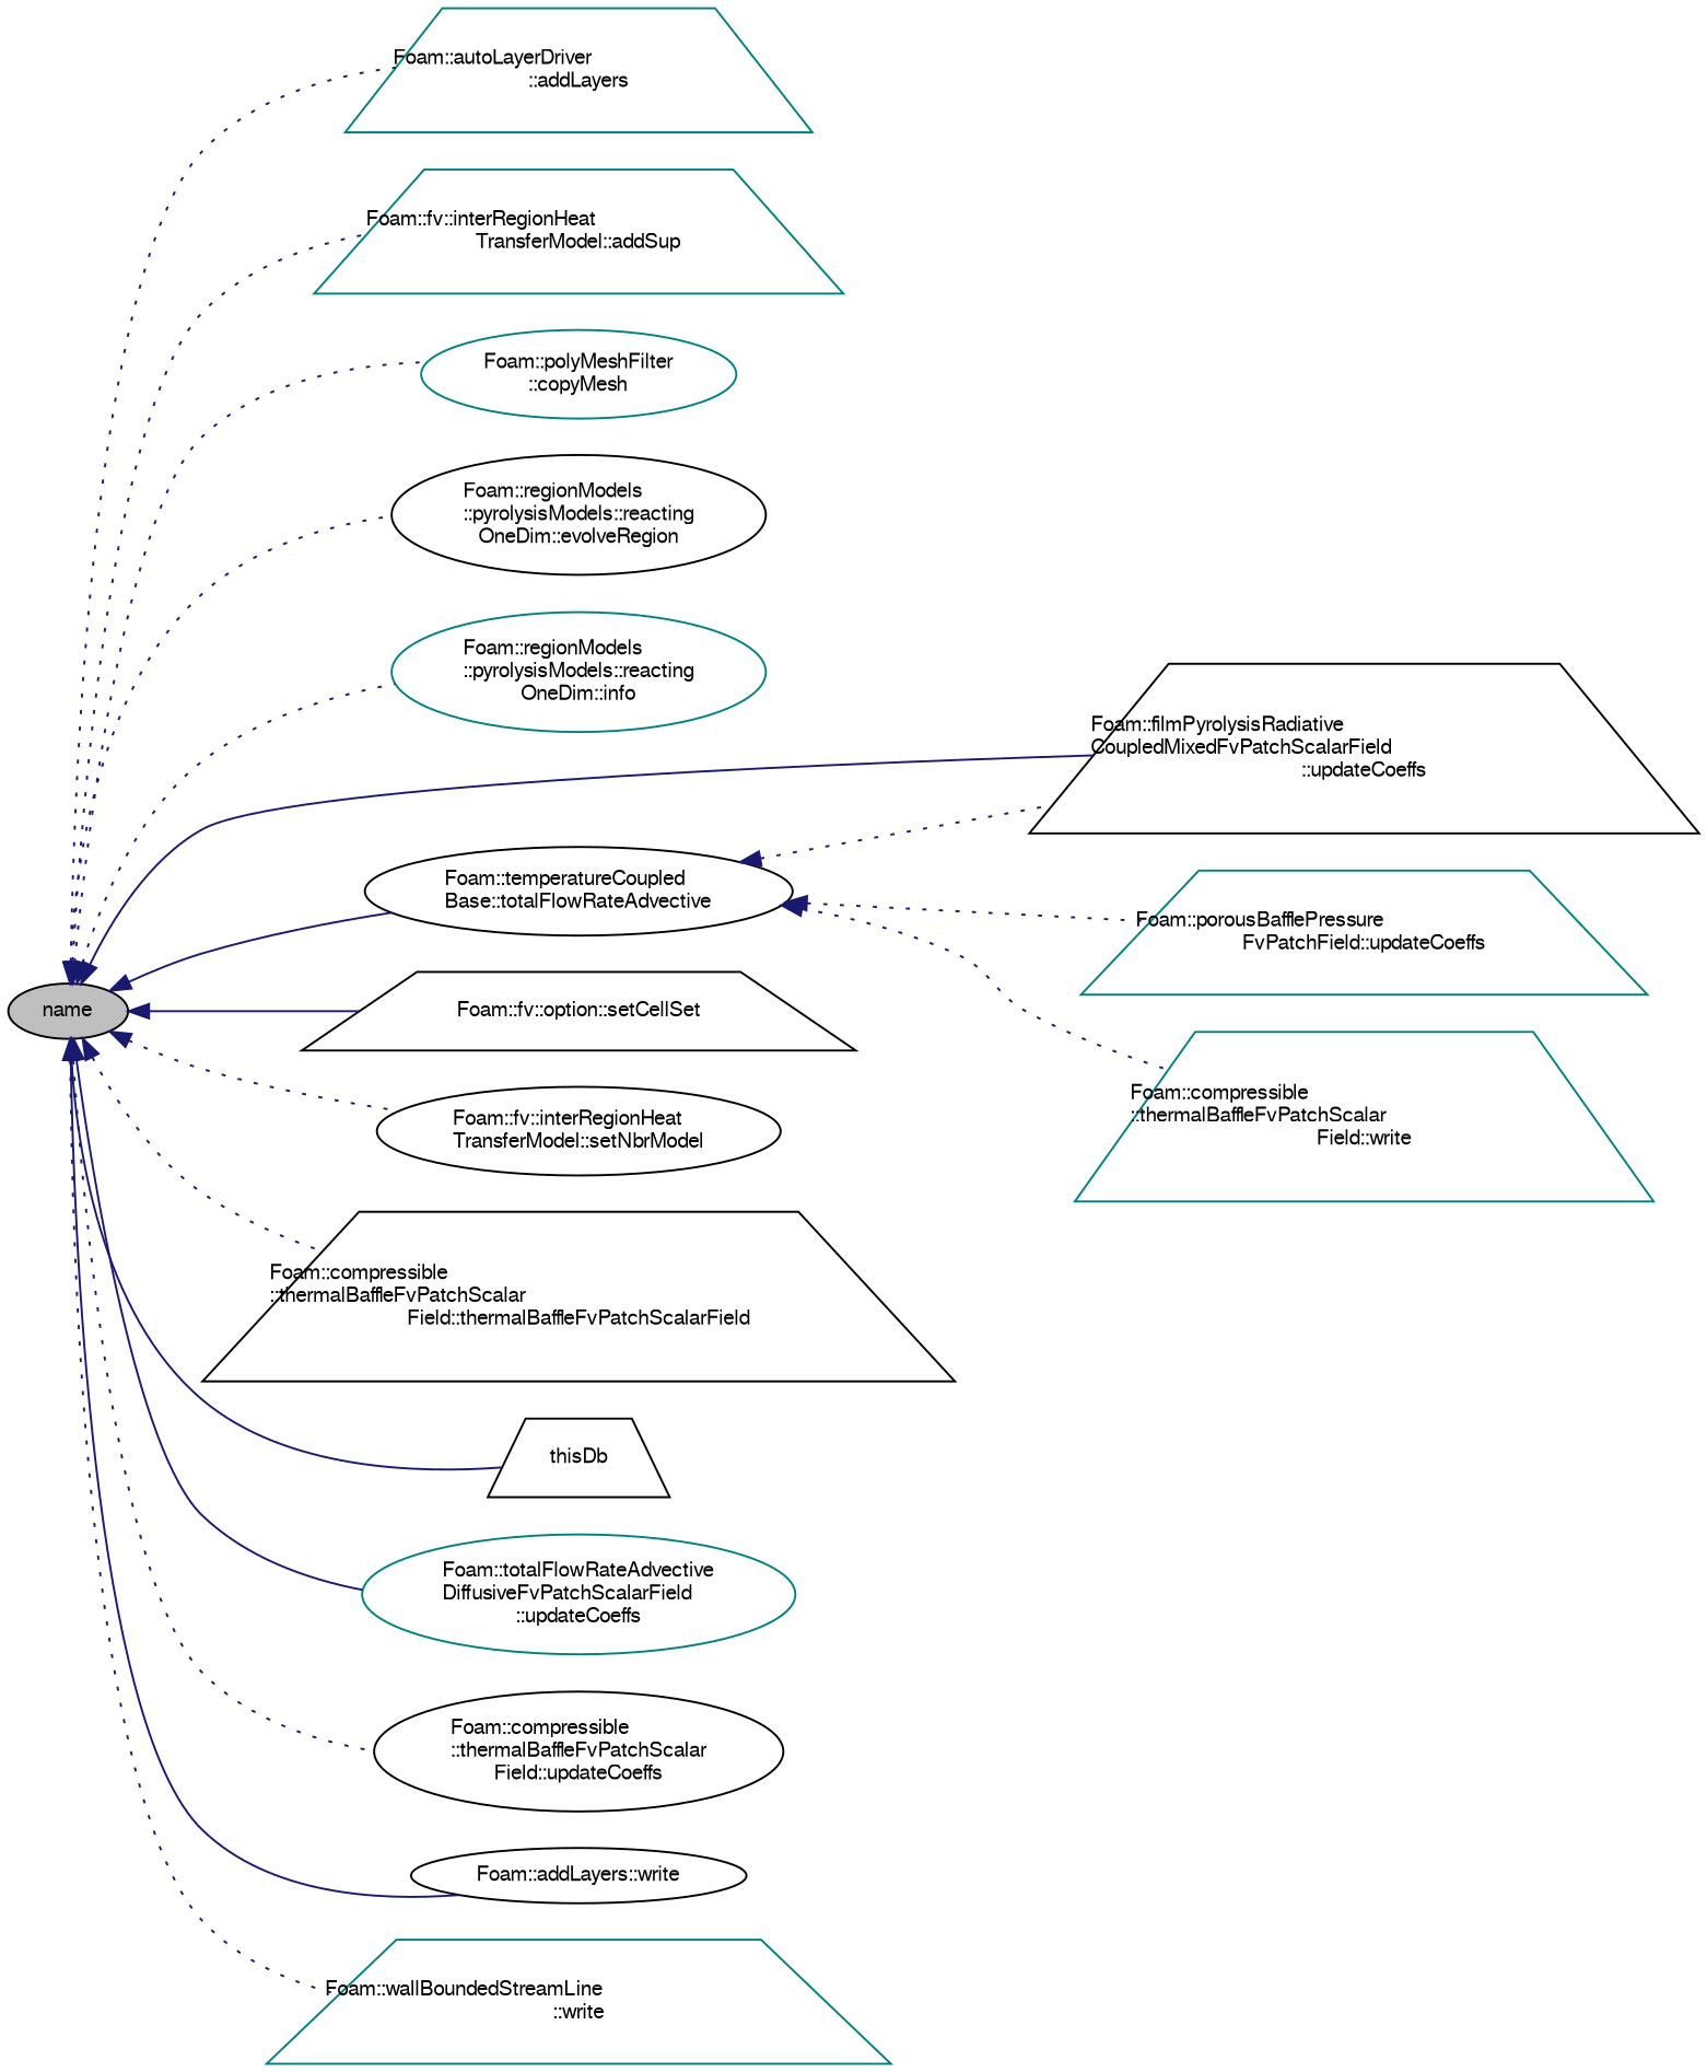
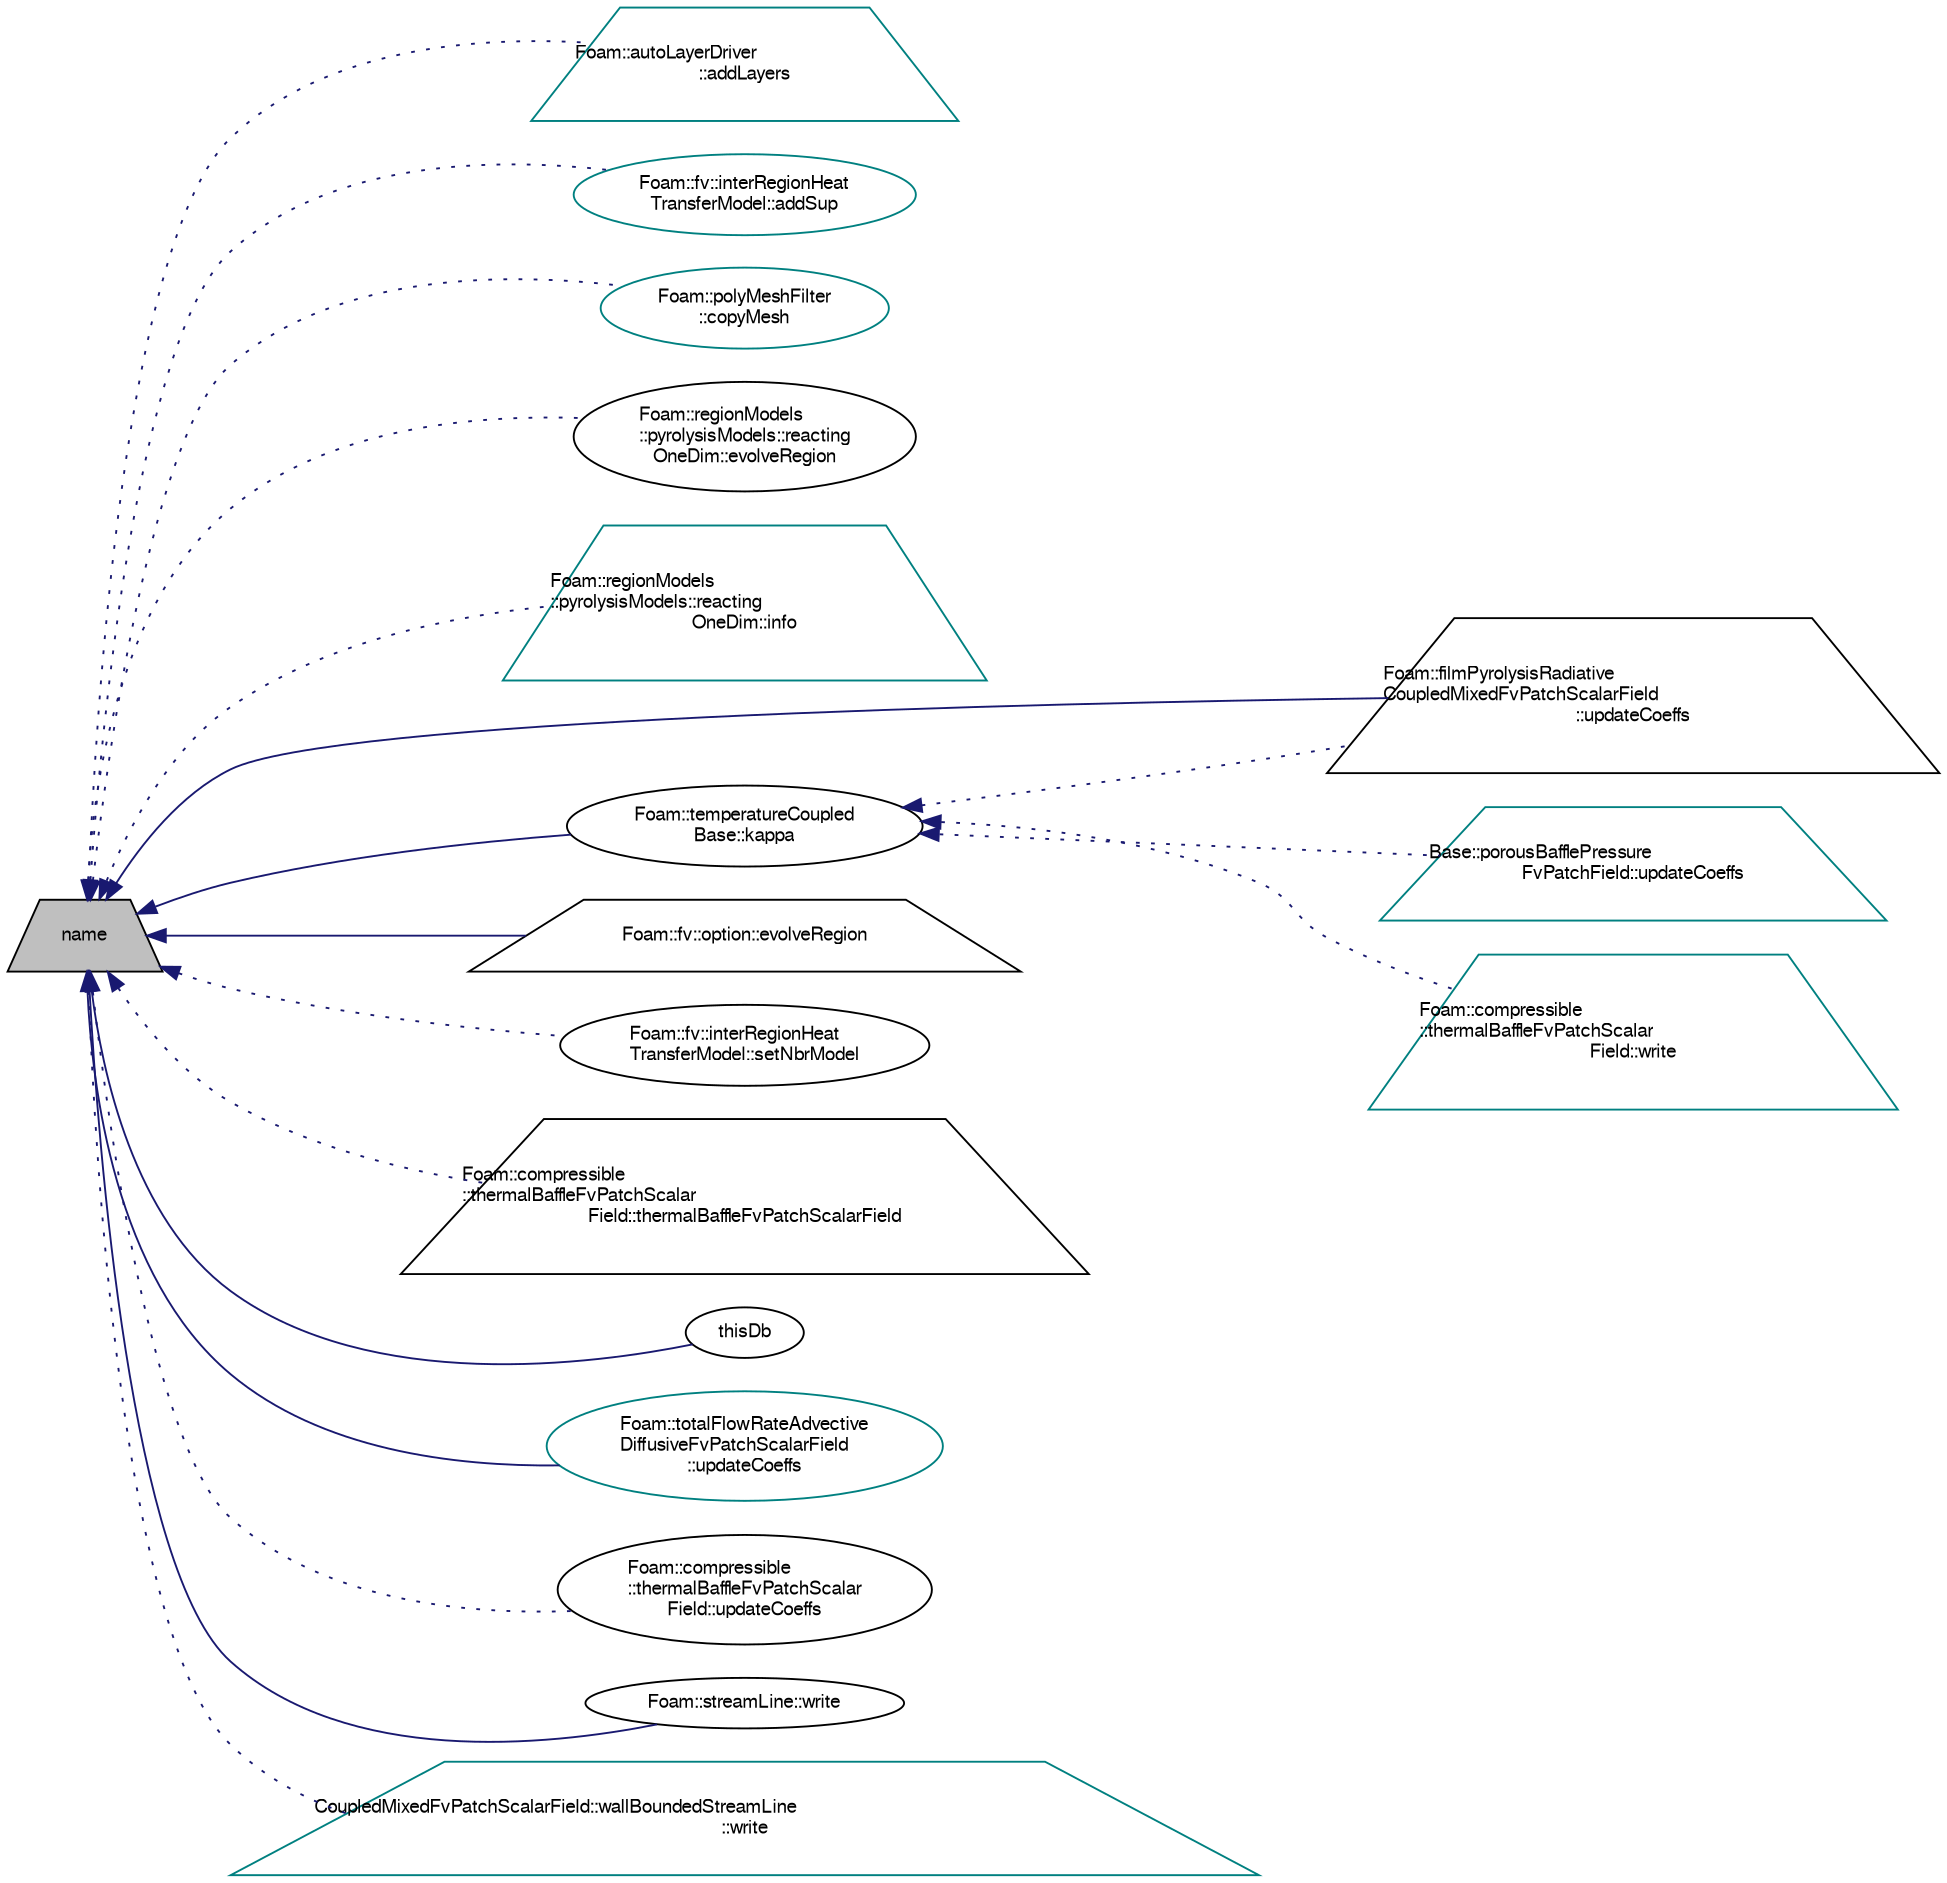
  digraph {
    rankdir=LR
    node [color=black fontname=FreeSans fontsize=10 shape=trapezium]
    edge [color=midnightblue dir=back fontname=FreeSans fontsize=10 labelfontname=FreeSans labelfontsize=10 style=dotted]
-   n1 [fillcolor=grey75 fontcolor=black height=0.2 label=name shape=ellipse style=filled width=0.4]
+   n1 [fillcolor=grey75 fontcolor=black height=0.2 label=name style=filled width=0.4]
    n2 [color=teal height=0.2 label="Foam::autoLayerDriver\l::addLayers" width=0.4]
-   n3 [color=teal height=0.2 label="Foam::fv::interRegionHeat\lTransferModel::addSup" width=0.4]
+   n3 [color=teal height=0.2 label="Foam::fv::interRegionHeat\lTransferModel::addSup" shape=ellipse width=0.4]
    n4 [color=teal height=0.2 label="Foam::polyMeshFilter\l::copyMesh" shape=ellipse width=0.4]
    n5 [height=0.2 label="Foam::regionModels\l::pyrolysisModels::reacting\lOneDim::evolveRegion" shape=ellipse width=0.4]
-   n6 [color=teal height=0.2 label="Foam::regionModels\l::pyrolysisModels::reacting\lOneDim::info" shape=ellipse width=0.4]
-   n7 [height=0.2 label="Foam::temperatureCoupled\lBase::totalFlowRateAdvective" shape=ellipse width=0.4]
+   n6 [color=teal height=0.2 label="Foam::regionModels\l::pyrolysisModels::reacting\lOneDim::info" width=0.4]
+   n7 [height=0.2 label="Foam::temperatureCoupled\lBase::kappa" shape=ellipse width=0.4]
    n8 [height=0.2 label="Foam::filmPyrolysisRadiative\lCoupledMixedFvPatchScalarField\l::updateCoeffs" width=0.4]
-   n9 [height=0.2 label="Foam::fv::option::setCellSet" width=0.4]
+   n9 [height=0.2 label="Foam::fv::option::evolveRegion" width=0.4]
    n10 [height=0.2 label="Foam::fv::interRegionHeat\lTransferModel::setNbrModel" shape=ellipse width=0.4]
    n11 [height=0.2 label="Foam::compressible\l::thermalBaffleFvPatchScalar\lField::thermalBaffleFvPatchScalarField" width=0.4]
-   n12 [height=0.2 label=thisDb width=0.4]
+   n12 [height=0.2 label=thisDb shape=ellipse width=0.4]
    n13 [color=teal height=0.2 label="Foam::totalFlowRateAdvective\lDiffusiveFvPatchScalarField\l::updateCoeffs" shape=ellipse width=0.4]
    n14 [height=0.2 label="Foam::compressible\l::thermalBaffleFvPatchScalar\lField::updateCoeffs" shape=ellipse width=0.4]
-   n15 [height=0.2 label="Foam::addLayers::write" shape=ellipse width=0.4]
-   n16 [color=teal height=0.2 label="Foam::wallBoundedStreamLine\l::write" width=0.4]
-   n17 [color=teal height=0.2 label="Foam::porousBafflePressure\lFvPatchField::updateCoeffs" width=0.4]
+   n15 [height=0.2 label="Foam::streamLine::write" shape=ellipse width=0.4]
+   n16 [color=teal height=0.2 label="CoupledMixedFvPatchScalarField::wallBoundedStreamLine\l::write" width=0.4]
+   n17 [color=teal height=0.2 label="Base::porousBafflePressure\lFvPatchField::updateCoeffs" width=0.4]
    n18 [color=teal height=0.2 label="Foam::compressible\l::thermalBaffleFvPatchScalar\lField::write" width=0.4]
    n1 -> n2
    n1 -> n3
    n1 -> n4
    n1 -> n5
    n1 -> n6
    n1 -> n7 [style=solid]
    n1 -> n8 [style=solid]
    n1 -> n9 [style=solid]
    n1 -> n10
    n1 -> n11
    n1 -> n12 [style=solid]
    n1 -> n13 [style=solid]
    n1 -> n14
    n1 -> n15 [style=solid]
    n1 -> n16
    n7 -> n8
    n7 -> n17
    n7 -> n18
  }
